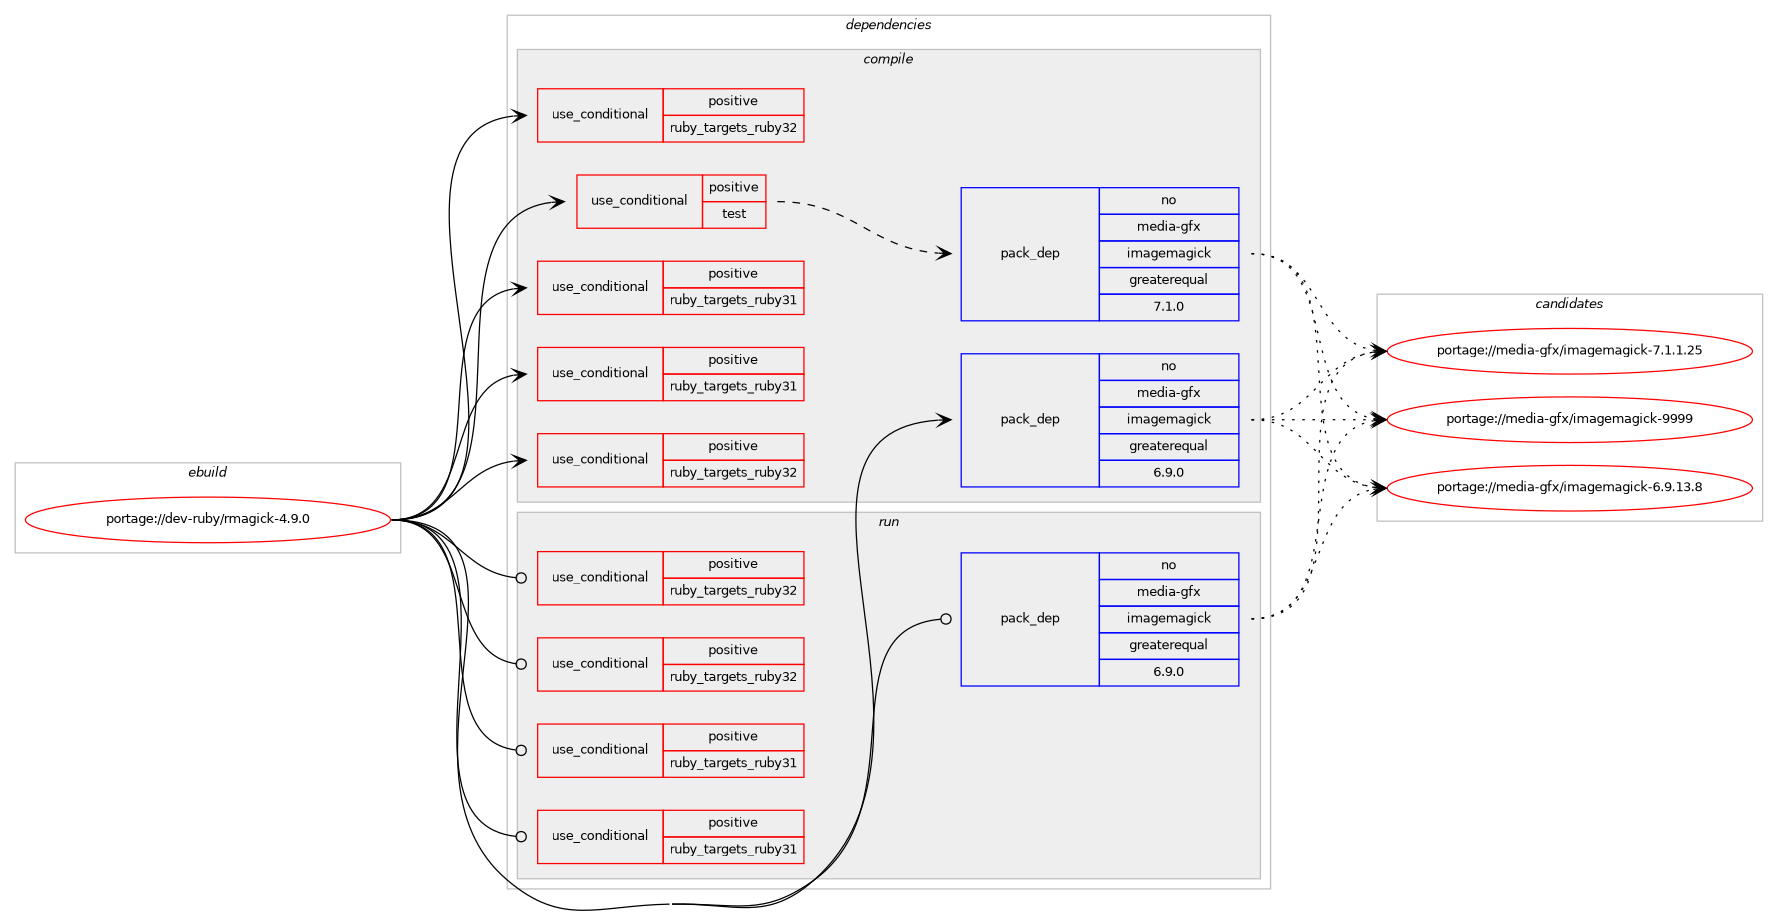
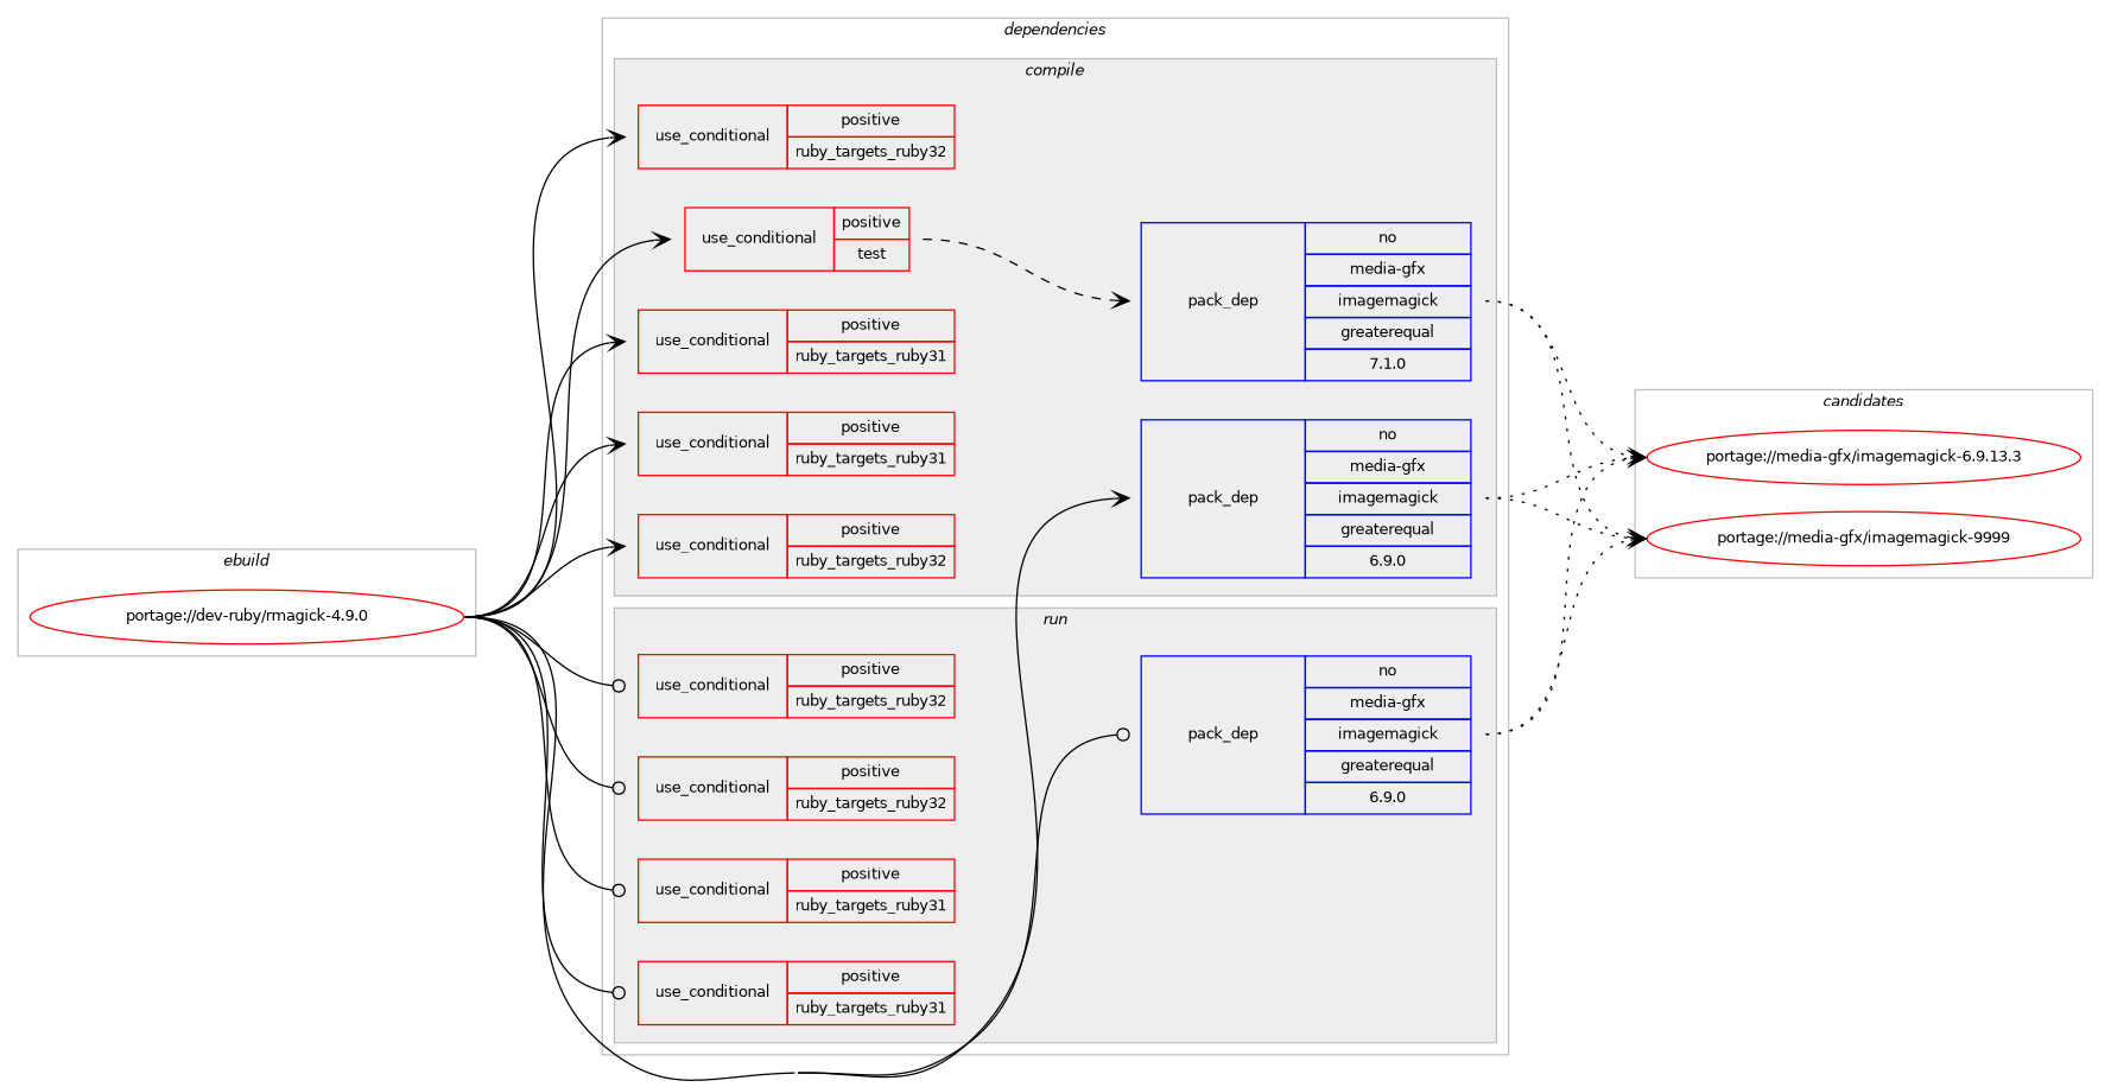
  digraph {
    compound=true
    concentrate=true
    fontname=Helvetica
    fontsize=10
    newrank=true
    rankdir=LR
    ranksep=1.5
    node [color=red fontname=Helvetica fontsize=10 shape=none]
    edge [arrowhead=vee headport=w style=solid tailport=e weight=20]
    n1 [label="portage://dev-ruby/rmagick-4.9.0" width=4 shape=""]
    n2 [label=<<TABLE BORDER="0" CELLBORDER="1" CELLSPACING="0" CELLPADDING="4"><TR><TD ROWSPAN="3" CELLPADDING="10">use_conditional</TD></TR><TR><TD>positive</TD></TR><TR><TD>ruby_targets_ruby31</TD></TR></TABLE>>]
    n3 [label=<<TABLE BORDER="0" CELLBORDER="1" CELLSPACING="0" CELLPADDING="4"><TR><TD ROWSPAN="3" CELLPADDING="10">use_conditional</TD></TR><TR><TD>positive</TD></TR><TR><TD>ruby_targets_ruby31</TD></TR></TABLE>>]
    n4 [label=<<TABLE BORDER="0" CELLBORDER="1" CELLSPACING="0" CELLPADDING="4"><TR><TD ROWSPAN="3" CELLPADDING="10">use_conditional</TD></TR><TR><TD>positive</TD></TR><TR><TD>ruby_targets_ruby32</TD></TR></TABLE>>]
    n5 [label=<<TABLE BORDER="0" CELLBORDER="1" CELLSPACING="0" CELLPADDING="4"><TR><TD ROWSPAN="3" CELLPADDING="10">use_conditional</TD></TR><TR><TD>positive</TD></TR><TR><TD>ruby_targets_ruby32</TD></TR></TABLE>>]
    n6 [color=blue label=<<TABLE BORDER="0" CELLBORDER="1" CELLSPACING="0" CELLPADDING="4" WIDTH="220"><TR><TD ROWSPAN="6" CELLPADDING="30">pack_dep</TD></TR><TR><TD WIDTH="110">no</TD></TR><TR><TD>media-gfx</TD></TR><TR><TD>imagemagick</TD></TR><TR><TD>greaterequal</TD></TR><TR><TD>7.1.0</TD></TR></TABLE>>]
    n7 [label=<<TABLE BORDER="0" CELLBORDER="1" CELLSPACING="0" CELLPADDING="4"><TR><TD ROWSPAN="3" CELLPADDING="10">use_conditional</TD></TR><TR><TD>positive</TD></TR><TR><TD>test</TD></TR></TABLE>>]
    n8 [color=blue label=<<TABLE BORDER="0" CELLBORDER="1" CELLSPACING="0" CELLPADDING="4" WIDTH="220"><TR><TD ROWSPAN="6" CELLPADDING="30">pack_dep</TD></TR><TR><TD WIDTH="110">no</TD></TR><TR><TD>media-gfx</TD></TR><TR><TD>imagemagick</TD></TR><TR><TD>greaterequal</TD></TR><TR><TD>6.9.0</TD></TR></TABLE>>]
    n9 [color=blue label=<<TABLE BORDER="0" CELLBORDER="1" CELLSPACING="0" CELLPADDING="4" WIDTH="220"><TR><TD ROWSPAN="6" CELLPADDING="30">pack_dep</TD></TR><TR><TD WIDTH="110">no</TD></TR><TR><TD>media-gfx</TD></TR><TR><TD>imagemagick</TD></TR><TR><TD>greaterequal</TD></TR><TR><TD>6.9.0</TD></TR></TABLE>>]
    n10 [label=<<TABLE BORDER="0" CELLBORDER="1" CELLSPACING="0" CELLPADDING="4"><TR><TD ROWSPAN="3" CELLPADDING="10">use_conditional</TD></TR><TR><TD>positive</TD></TR><TR><TD>ruby_targets_ruby31</TD></TR></TABLE>>]
    n11 [label=<<TABLE BORDER="0" CELLBORDER="1" CELLSPACING="0" CELLPADDING="4"><TR><TD ROWSPAN="3" CELLPADDING="10">use_conditional</TD></TR><TR><TD>positive</TD></TR><TR><TD>ruby_targets_ruby31</TD></TR></TABLE>>]
    n12 [label=<<TABLE BORDER="0" CELLBORDER="1" CELLSPACING="0" CELLPADDING="4"><TR><TD ROWSPAN="3" CELLPADDING="10">use_conditional</TD></TR><TR><TD>positive</TD></TR><TR><TD>ruby_targets_ruby32</TD></TR></TABLE>>]
    n13 [label=<<TABLE BORDER="0" CELLBORDER="1" CELLSPACING="0" CELLPADDING="4"><TR><TD ROWSPAN="3" CELLPADDING="10">use_conditional</TD></TR><TR><TD>positive</TD></TR><TR><TD>ruby_targets_ruby32</TD></TR></TABLE>>]
-   n14 [label="portage://media-gfx/imagemagick-6.9.13.8" width=4 shape=""]
-   n15 [label="portage://media-gfx/imagemagick-7.1.1.25" width=4 shape=""]
+   n14 [label="portage://media-gfx/imagemagick-6.9.13.3" width=4 shape=""]
    n16 [label="portage://media-gfx/imagemagick-9999" width=4 shape=""]
    subgraph cluster_1 {
      color=gray
      label=<<i>ebuild</i>>
      rank=same
      n1
    }
    subgraph cluster_2 {
      color=gray
      label=<<i>dependencies</i>>
      subgraph cluster_3 {
        color=gray
        fillcolor="#eeeeee"
        label=<<i>compile</i>>
        style=filled
        subgraph sub_4 {
          color=gray
          fillcolor="#eeeeee"
          label=<<i>compile</i>>
          style=filled
          n2
        }
        subgraph sub_5 {
          color=gray
          fillcolor="#eeeeee"
          label=<<i>compile</i>>
          style=filled
          n3
        }
        subgraph sub_6 {
          color=gray
          fillcolor="#eeeeee"
          label=<<i>compile</i>>
          style=filled
          n4
        }
        subgraph sub_7 {
          color=gray
          fillcolor="#eeeeee"
          label=<<i>compile</i>>
          style=filled
          n5
        }
        subgraph sub_8 {
          color=gray
          fillcolor="#eeeeee"
          label=<<i>compile</i>>
          style=filled
          n7
          subgraph sub_9 {
            color=gray
            fillcolor="#eeeeee"
            label=<<i>compile</i>>
            style=filled
            n6
          }
        }
        subgraph sub_10 {
          color=gray
          fillcolor="#eeeeee"
          label=<<i>compile</i>>
          style=filled
          n8
        }
      }
      subgraph cluster_11 {
        color=gray
        fillcolor="#eeeeee"
        label=<<i>compile and run</i>>
        style=filled
      }
      subgraph cluster_12 {
        color=gray
        fillcolor="#eeeeee"
        label=<<i>run</i>>
        style=filled
        subgraph sub_13 {
          color=gray
          fillcolor="#eeeeee"
          label=<<i>run</i>>
          style=filled
          n9
        }
        subgraph sub_14 {
          color=gray
          fillcolor="#eeeeee"
          label=<<i>run</i>>
          style=filled
          n10
        }
        subgraph sub_15 {
          color=gray
          fillcolor="#eeeeee"
          label=<<i>run</i>>
          style=filled
          n11
        }
        subgraph sub_16 {
          color=gray
          fillcolor="#eeeeee"
          label=<<i>run</i>>
          style=filled
          n12
        }
        subgraph sub_17 {
          color=gray
          fillcolor="#eeeeee"
          label=<<i>run</i>>
          style=filled
          n13
        }
      }
    }
    subgraph cluster_18 {
      color=gray
      label=<<i>candidates</i>>
      rank=same
      subgraph sub_19 {
        color=black
        label=<<i>candidates</i>>
        nodesep=1
        rank=same
        n14
-       n15
        n16
      }
      subgraph sub_20 {
        color=black
        label=<<i>candidates</i>>
        nodesep=1
        rank=same
        n14
-       n15
        n16
      }
      subgraph sub_21 {
        color=black
        label=<<i>candidates</i>>
        nodesep=1
        rank=same
        n14
-       n15
        n16
      }
    }
    n1 -> n2
    n1 -> n3
    n1 -> n4
    n1 -> n5
    n1 -> n7
    n1 -> n8
    n1 -> n9 [arrowhead=odot]
    n1 -> n10 [arrowhead=odot]
    n1 -> n11 [arrowhead=odot]
    n1 -> n12 [arrowhead=odot]
    n1 -> n13 [arrowhead=odot]
    n6 -> n14 [style=dotted weight=100]
-   n6 -> n15 [style=dotted weight=100]
    n6 -> n16 [style=dotted weight=100]
    n7 -> n6 [style=dashed]
    n8 -> n14 [style=dotted weight=100]
-   n8 -> n15 [style=dotted weight=100]
    n8 -> n16 [style=dotted weight=100]
    n9 -> n14 [style=dotted weight=100]
-   n9 -> n15 [style=dotted weight=100]
    n9 -> n16 [style=dotted weight=100]
  }
